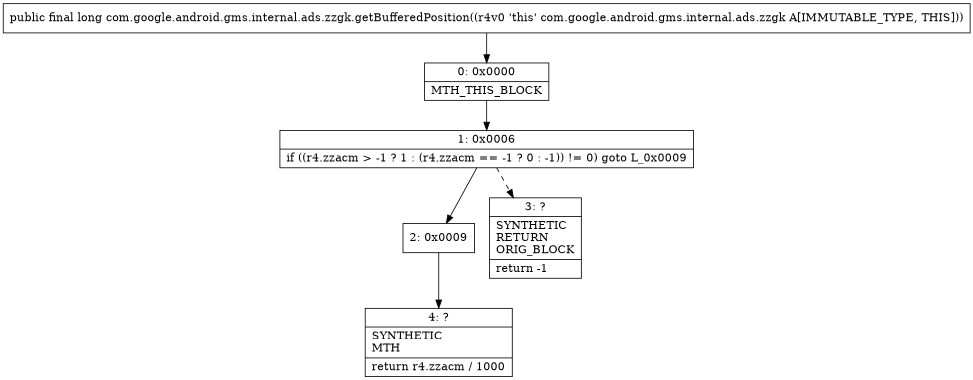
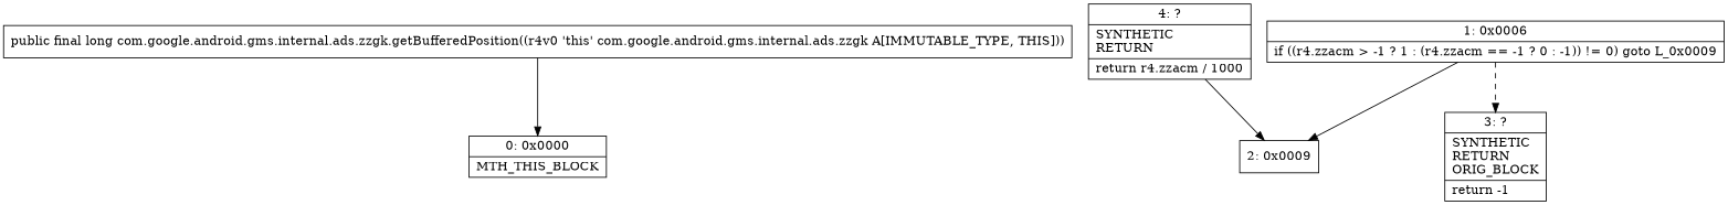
  digraph {
    node [shape=record]
    n1 [label="{0\:\ 0x0000|MTH_THIS_BLOCK\l}"]
    n2 [label="{1\:\ 0x0006|if ((r4.zzacm \> \-1 ? 1 : (r4.zzacm == \-1 ? 0 : \-1)) != 0) goto L_0x0009\l}"]
    n3 [label="{2\:\ 0x0009}"]
    n4 [label="{3\:\ ?|SYNTHETIC\lRETURN\lORIG_BLOCK\l|return \-1\l}"]
-   n5 [label="{4\:\ ?|SYNTHETIC\lMTH\l|return r4.zzacm \/ 1000\l}"]
+   n5 [label="{4\:\ ?|SYNTHETIC\lRETURN\l|return r4.zzacm \/ 1000\l}"]
    n6 [label="{public final long com.google.android.gms.internal.ads.zzgk.getBufferedPosition((r4v0 'this' com.google.android.gms.internal.ads.zzgk A[IMMUTABLE_TYPE, THIS])) }"]
-   n1 -> n2
    n2 -> n3
    n2 -> n4 [style=dashed]
-   n3 -> n5
+   n5 -> n3
    n6 -> n1
  }
